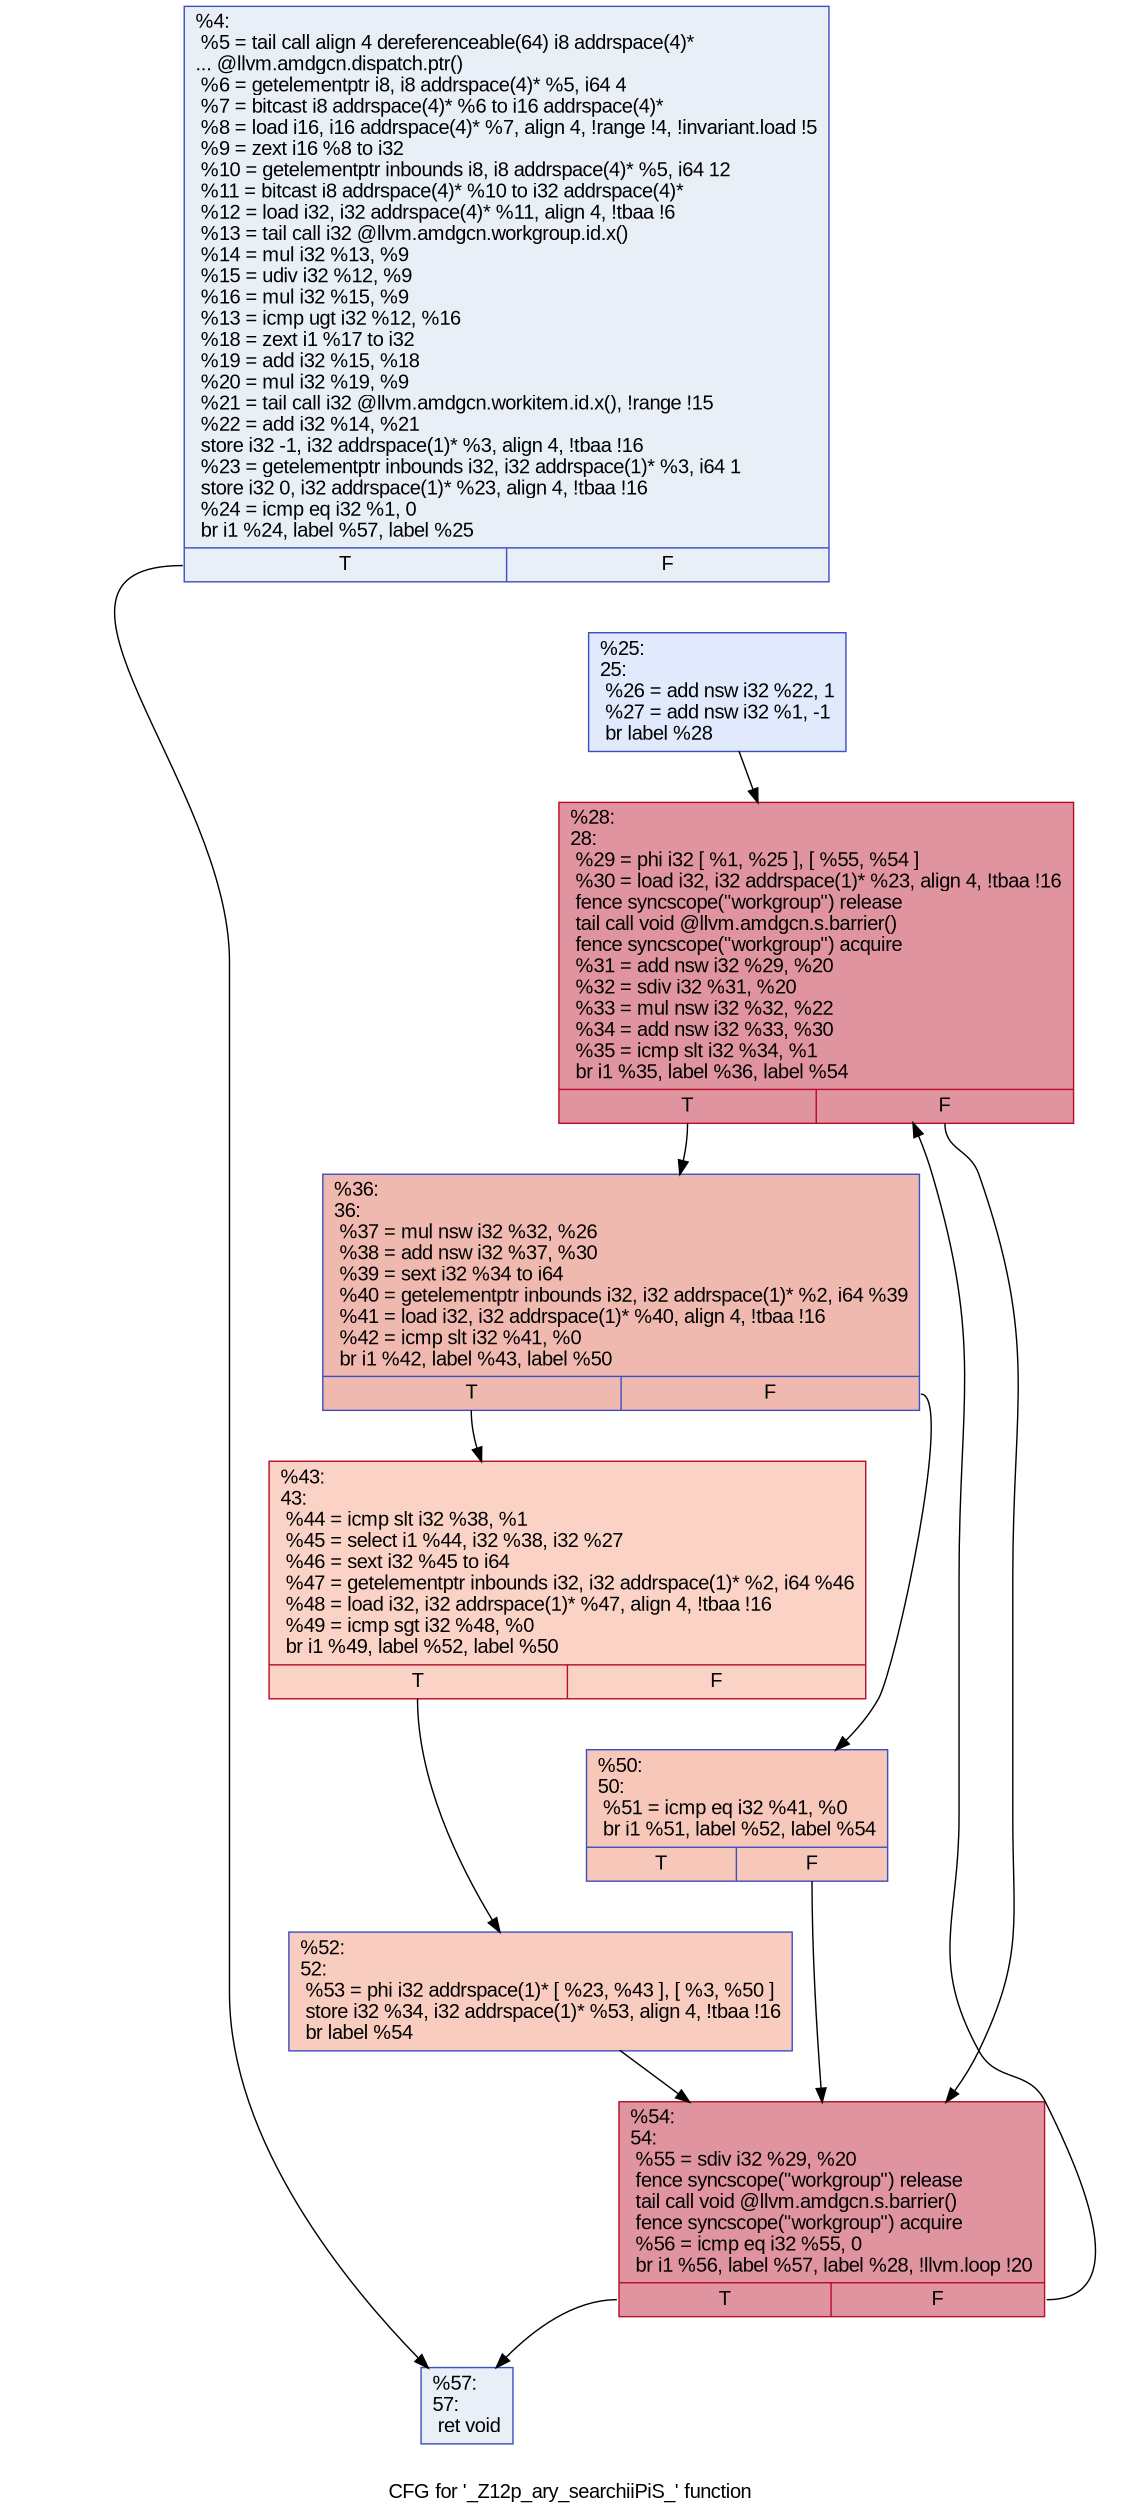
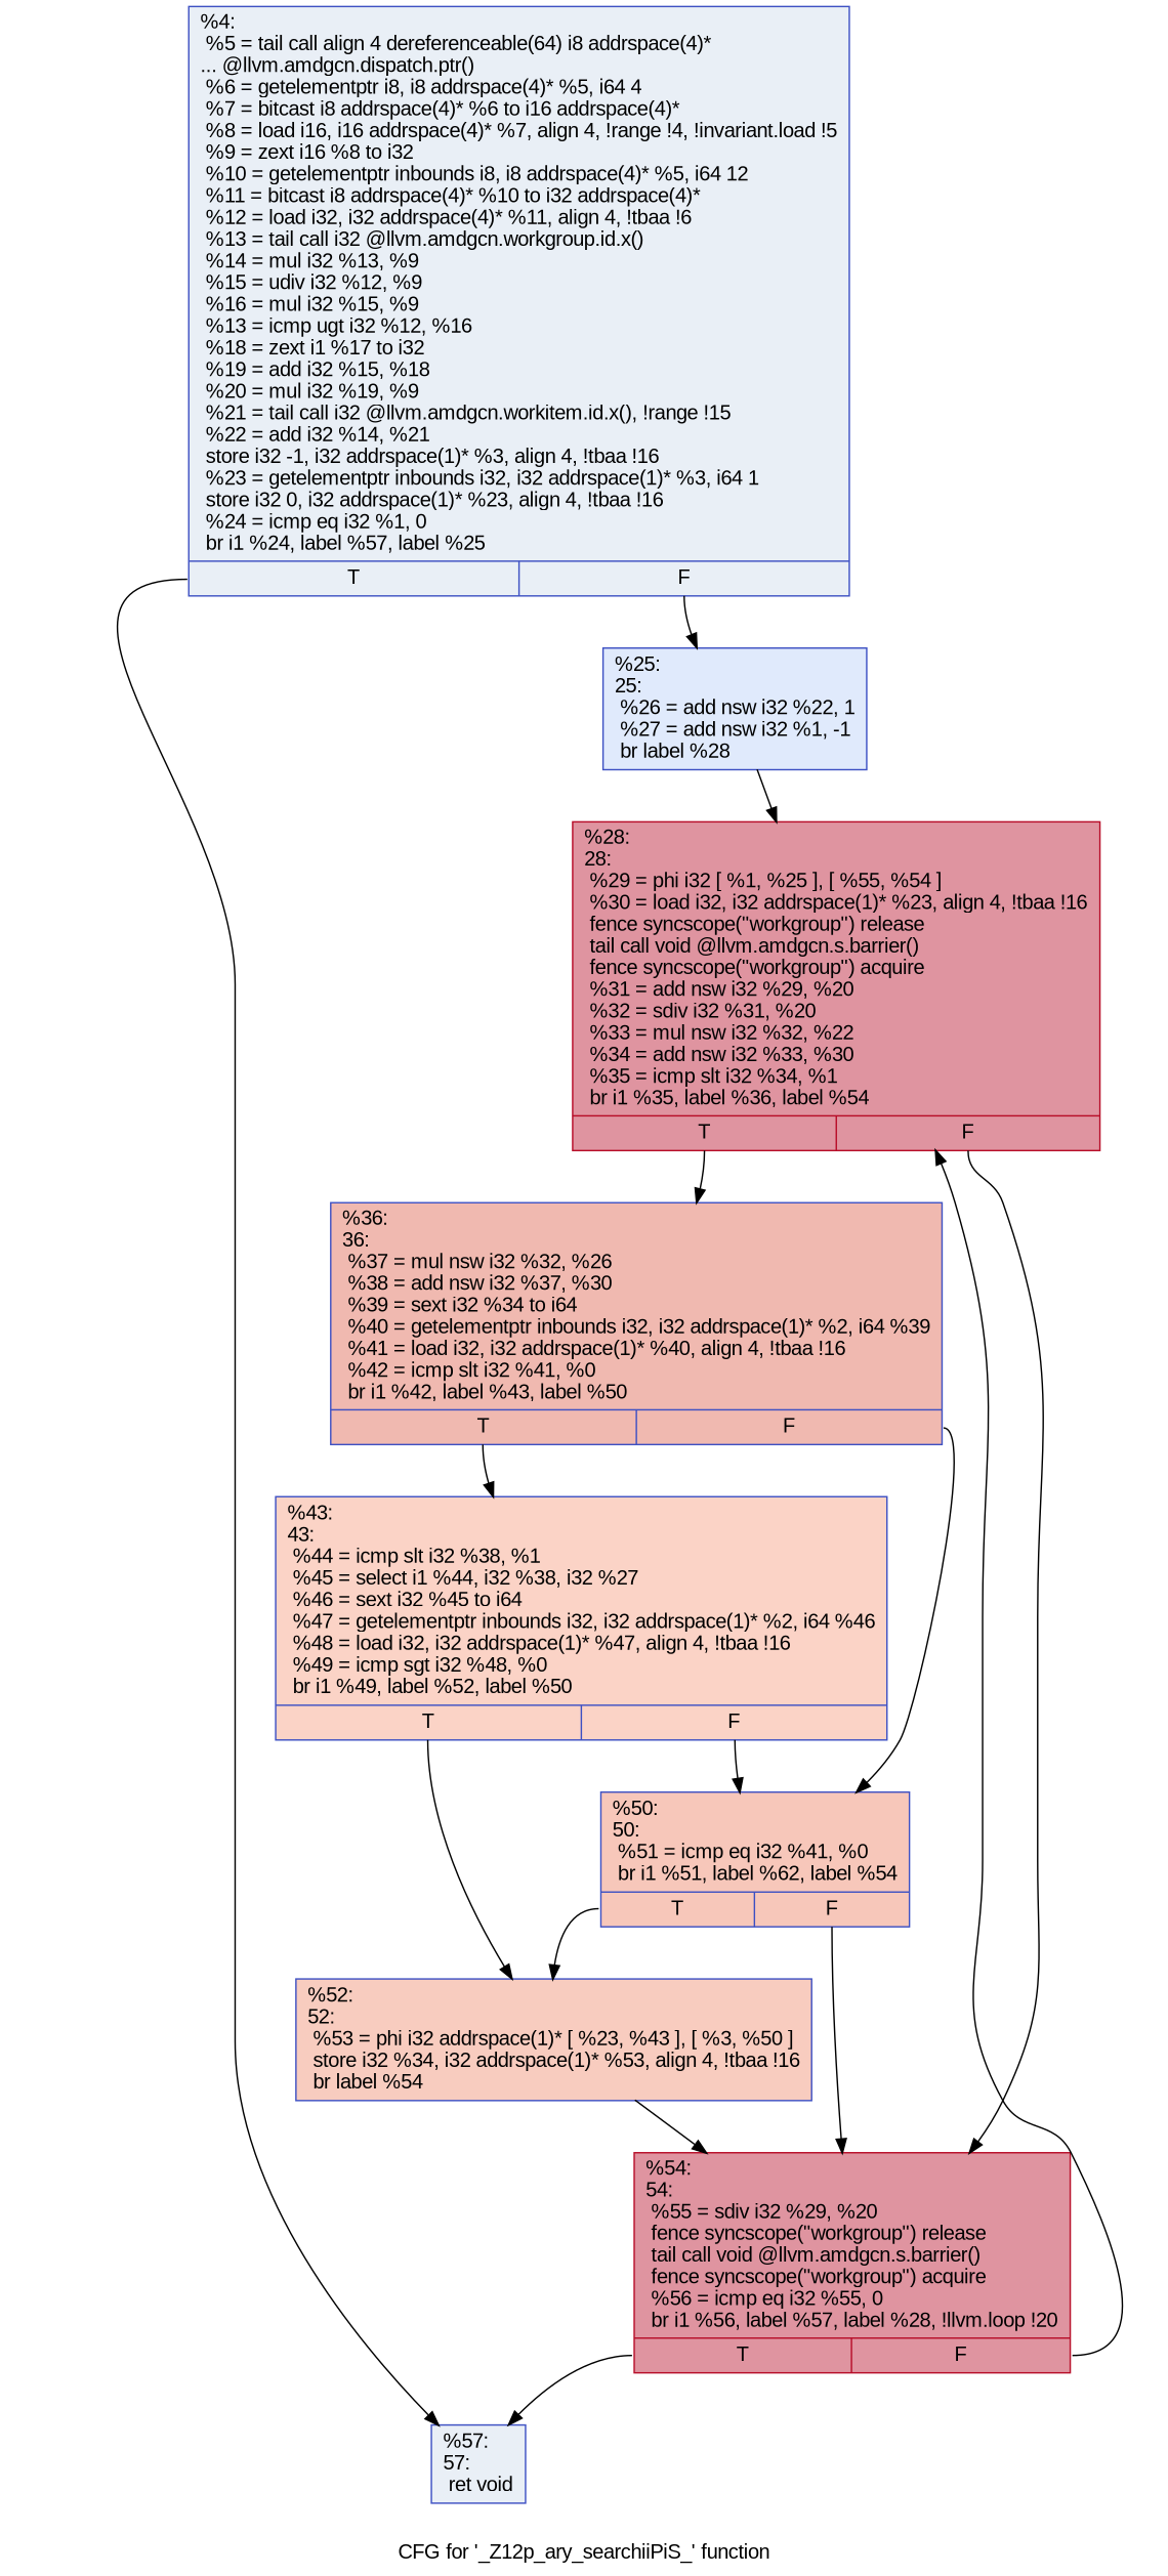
  digraph {
    fontname="Liberation Sans"
    label="CFG for '_Z12p_ary_searchiiPiS_' function"
    node [color="#3d50c3ff" fillcolor="#cedaeb70" fontname="Liberation Sans" shape=record style=filled]
    edge [fontname="Liberation Sans" tailport=s0]
    n1 [label="{%4:\l  %5 = tail call align 4 dereferenceable(64) i8 addrspace(4)*\l... @llvm.amdgcn.dispatch.ptr()\l  %6 = getelementptr i8, i8 addrspace(4)* %5, i64 4\l  %7 = bitcast i8 addrspace(4)* %6 to i16 addrspace(4)*\l  %8 = load i16, i16 addrspace(4)* %7, align 4, !range !4, !invariant.load !5\l  %9 = zext i16 %8 to i32\l  %10 = getelementptr inbounds i8, i8 addrspace(4)* %5, i64 12\l  %11 = bitcast i8 addrspace(4)* %10 to i32 addrspace(4)*\l  %12 = load i32, i32 addrspace(4)* %11, align 4, !tbaa !6\l  %13 = tail call i32 @llvm.amdgcn.workgroup.id.x()\l  %14 = mul i32 %13, %9\l  %15 = udiv i32 %12, %9\l  %16 = mul i32 %15, %9\l  %13 = icmp ugt i32 %12, %16\l  %18 = zext i1 %17 to i32\l  %19 = add i32 %15, %18\l  %20 = mul i32 %19, %9\l  %21 = tail call i32 @llvm.amdgcn.workitem.id.x(), !range !15\l  %22 = add i32 %14, %21\l  store i32 -1, i32 addrspace(1)* %3, align 4, !tbaa !16\l  %23 = getelementptr inbounds i32, i32 addrspace(1)* %3, i64 1\l  store i32 0, i32 addrspace(1)* %23, align 4, !tbaa !16\l  %24 = icmp eq i32 %1, 0\l  br i1 %24, label %57, label %25\l|{<s0>T|<s1>F}}"]
    n2 [label="{%57:\l57:                                               \l  ret void\l}"]
    n3 [fillcolor="#b9d0f970" label="{%25:\l25:                                               \l  %26 = add nsw i32 %22, 1\l  %27 = add nsw i32 %1, -1\l  br label %28\l}"]
    n4 [color="#b70d28ff" fillcolor="#b70d2870" label="{%28:\l28:                                               \l  %29 = phi i32 [ %1, %25 ], [ %55, %54 ]\l  %30 = load i32, i32 addrspace(1)* %23, align 4, !tbaa !16\l  fence syncscope(\"workgroup\") release\l  tail call void @llvm.amdgcn.s.barrier()\l  fence syncscope(\"workgroup\") acquire\l  %31 = add nsw i32 %29, %20\l  %32 = sdiv i32 %31, %20\l  %33 = mul nsw i32 %32, %22\l  %34 = add nsw i32 %33, %30\l  %35 = icmp slt i32 %34, %1\l  br i1 %35, label %36, label %54\l|{<s0>T|<s1>F}}"]
    n5 [fillcolor="#de614d70" label="{%36:\l36:                                               \l  %37 = mul nsw i32 %32, %26\l  %38 = add nsw i32 %37, %30\l  %39 = sext i32 %34 to i64\l  %40 = getelementptr inbounds i32, i32 addrspace(1)* %2, i64 %39\l  %41 = load i32, i32 addrspace(1)* %40, align 4, !tbaa !16\l  %42 = icmp slt i32 %41, %0\l  br i1 %42, label %43, label %50\l|{<s0>T|<s1>F}}"]
    n6 [color="#b70d28ff" fillcolor="#b70d2870" label="{%54:\l54:                                               \l  %55 = sdiv i32 %29, %20\l  fence syncscope(\"workgroup\") release\l  tail call void @llvm.amdgcn.s.barrier()\l  fence syncscope(\"workgroup\") acquire\l  %56 = icmp eq i32 %55, 0\l  br i1 %56, label %57, label %28, !llvm.loop !20\l|{<s0>T|<s1>F}}"]
-   n7 [color="#b70d28ff" fillcolor="#f59c7d70" label="{%43:\l43:                                               \l  %44 = icmp slt i32 %38, %1\l  %45 = select i1 %44, i32 %38, i32 %27\l  %46 = sext i32 %45 to i64\l  %47 = getelementptr inbounds i32, i32 addrspace(1)* %2, i64 %46\l  %48 = load i32, i32 addrspace(1)* %47, align 4, !tbaa !16\l  %49 = icmp sgt i32 %48, %0\l  br i1 %49, label %52, label %50\l|{<s0>T|<s1>F}}"]
-   n8 [fillcolor="#ec7f6370" label="{%50:\l50:                                               \l  %51 = icmp eq i32 %41, %0\l  br i1 %51, label %52, label %54\l|{<s0>T|<s1>F}}"]
+   n7 [fillcolor="#f59c7d70" label="{%43:\l43:                                               \l  %44 = icmp slt i32 %38, %1\l  %45 = select i1 %44, i32 %38, i32 %27\l  %46 = sext i32 %45 to i64\l  %47 = getelementptr inbounds i32, i32 addrspace(1)* %2, i64 %46\l  %48 = load i32, i32 addrspace(1)* %47, align 4, !tbaa !16\l  %49 = icmp sgt i32 %48, %0\l  br i1 %49, label %52, label %50\l|{<s0>T|<s1>F}}"]
+   n8 [fillcolor="#ec7f6370" label="{%50:\l50:                                               \l  %51 = icmp eq i32 %41, %0\l  br i1 %51, label %62, label %54\l|{<s0>T|<s1>F}}"]
    n9 [fillcolor="#f08b6e70" label="{%52:\l52:                                               \l  %53 = phi i32 addrspace(1)* [ %23, %43 ], [ %3, %50 ]\l  store i32 %34, i32 addrspace(1)* %53, align 4, !tbaa !16\l  br label %54\l}"]
    n1 -> n2
+   n1 -> n3 [tailport=s1]
    n3 -> n4
    n4 -> n5
    n4 -> n6 [tailport=s1]
    n5 -> n7
    n5 -> n8 [tailport=s1]
    n6 -> n2
    n6 -> n4 [tailport=s1]
+   n7 -> n8 [tailport=s1]
    n7 -> n9
    n8 -> n6 [tailport=s1]
+   n8 -> n9
    n9 -> n6
  }
